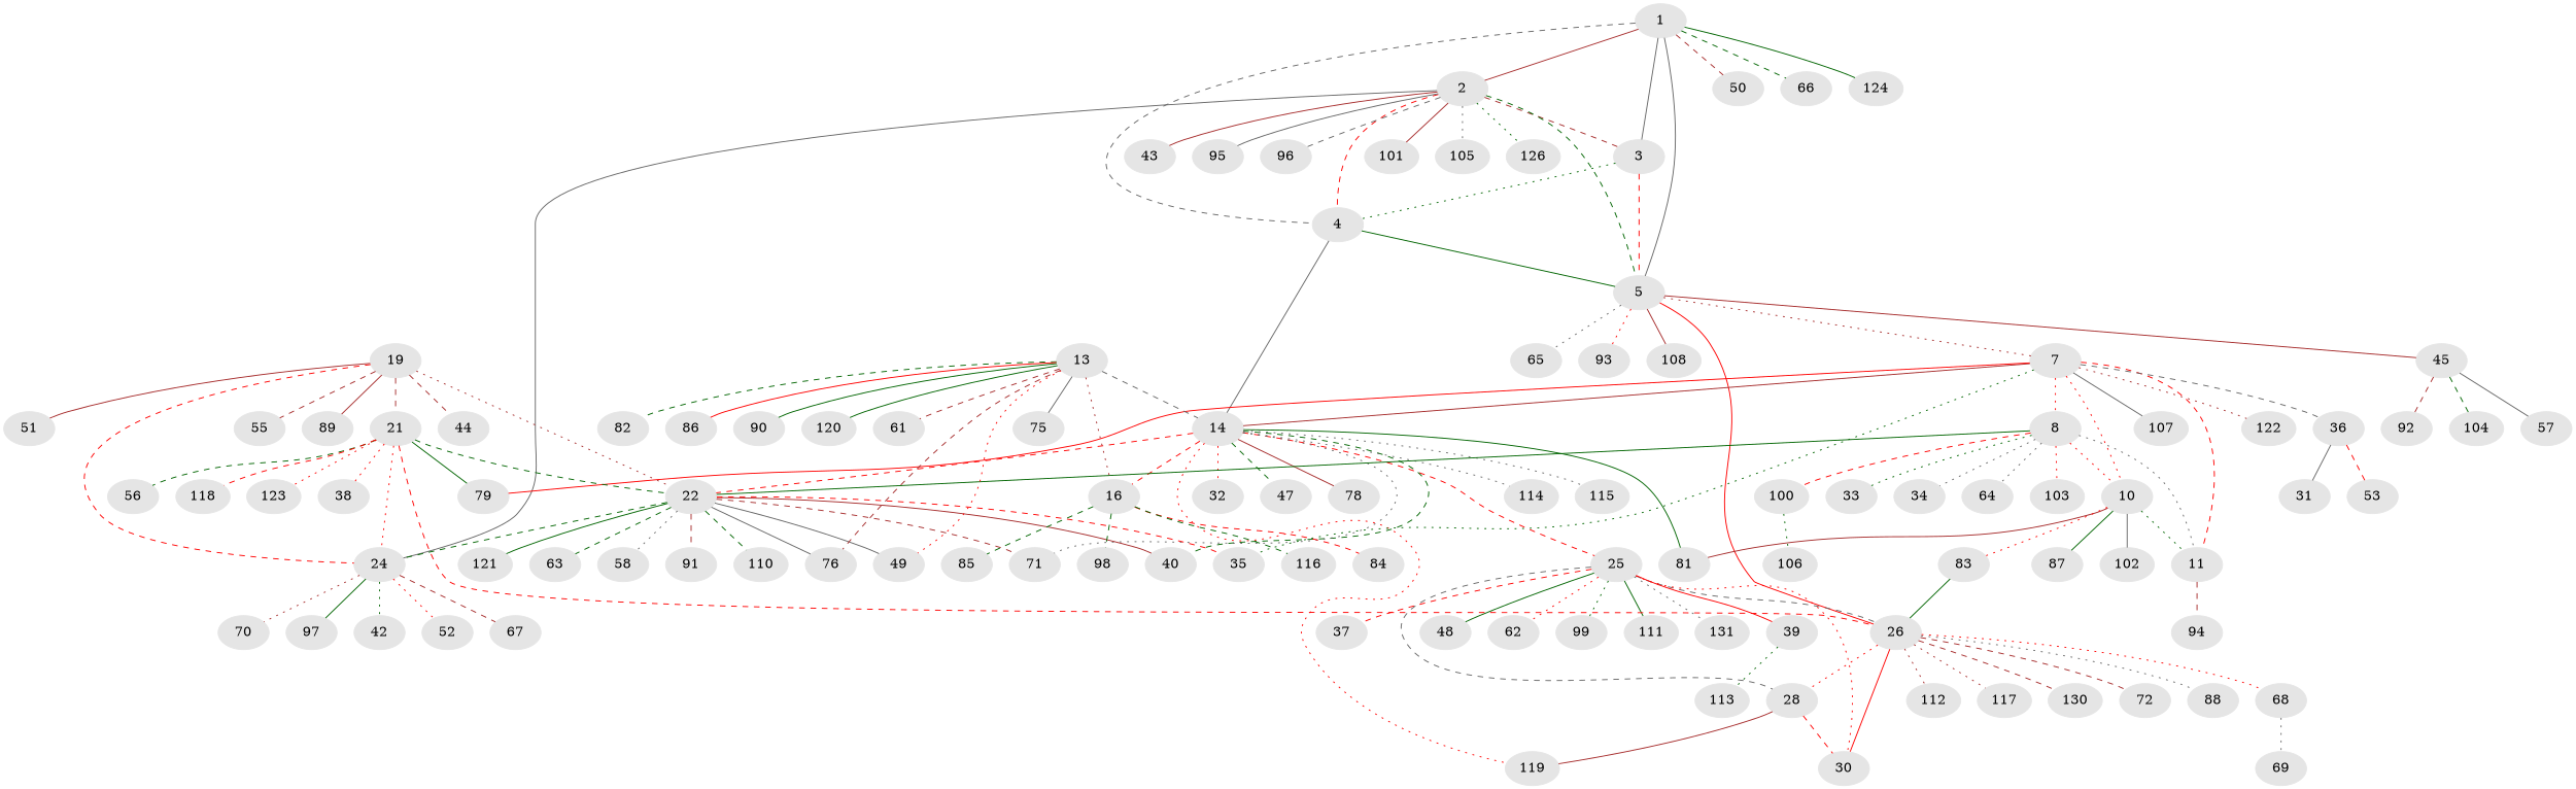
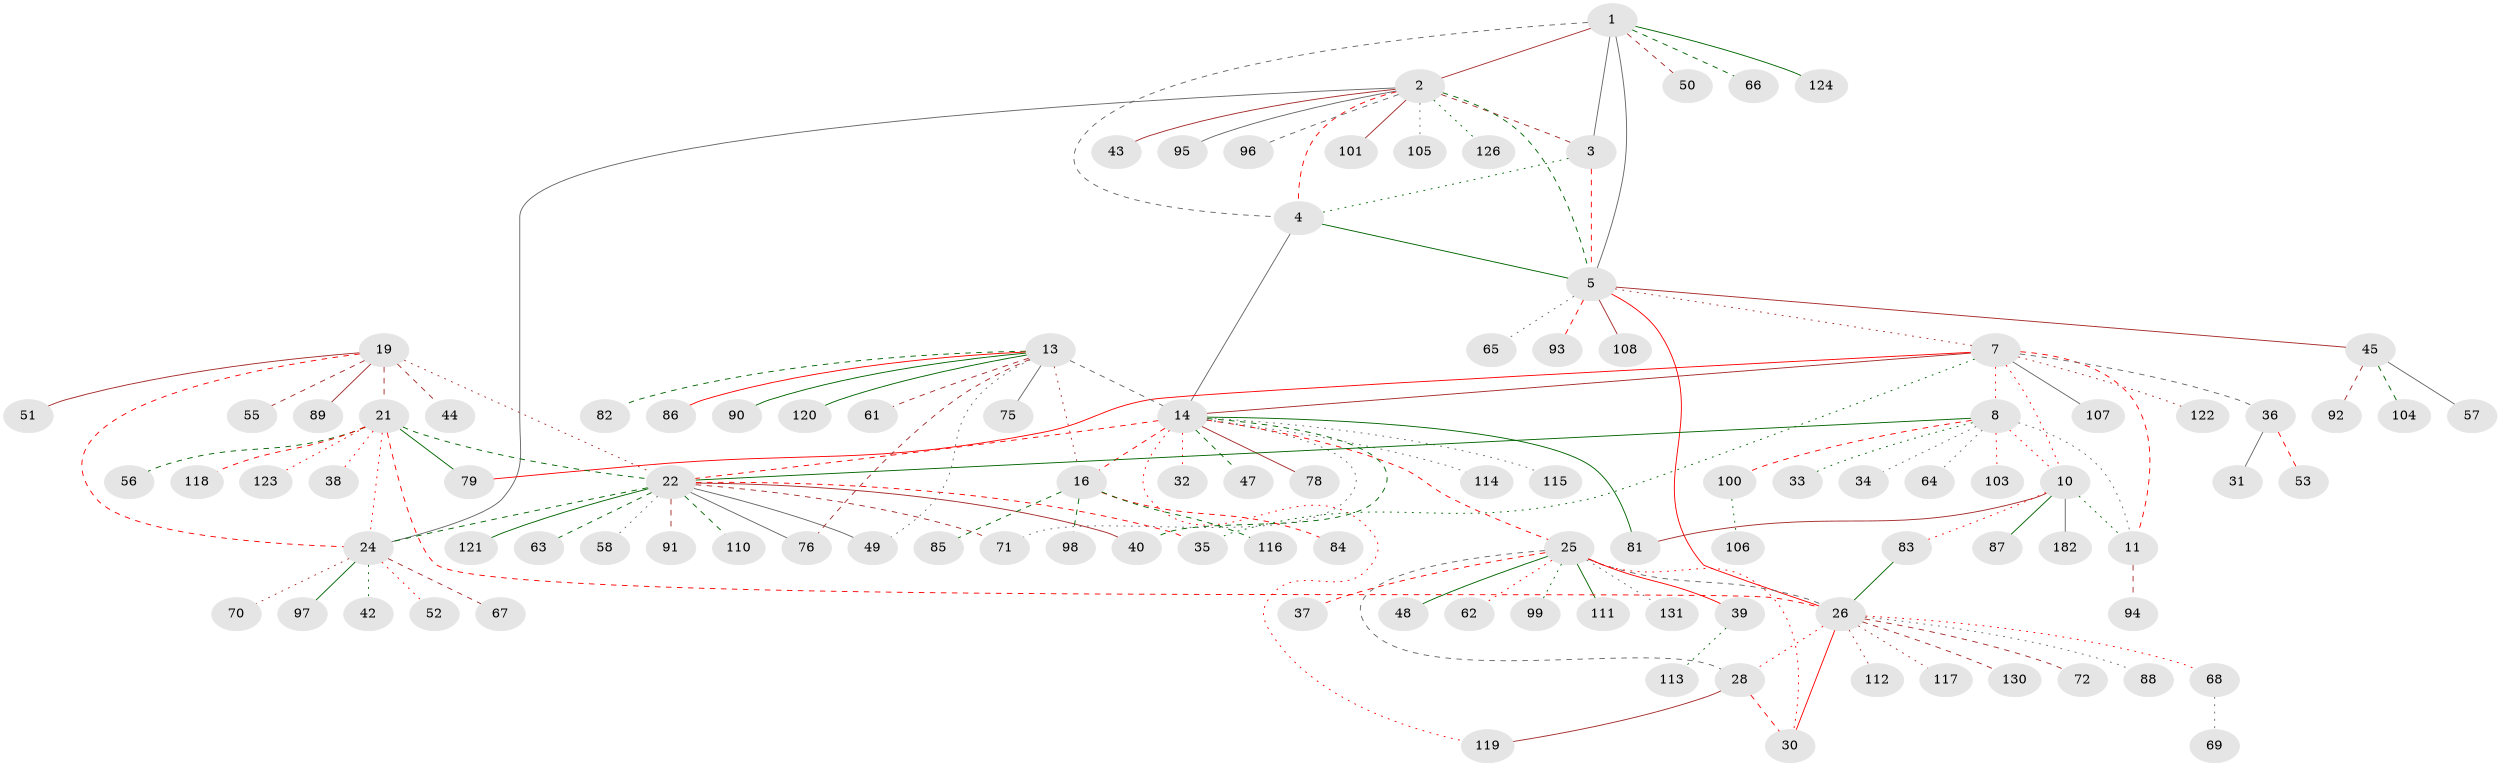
  graph {
    node [color=gray90 style=filled]
    edge [color=darkgreen style=dashed]
    1 [super="+127"]
    2 [super="+6"]
    3
    4
    5 [super="+128"]
    50
    66
    124
    24 [super="+54"]
    43 [super="+77"]
    95
    96
    101
    105
    126
    14 [super="+15"]
    7 [super="+9"]
    26 [super="+29"]
    45 [super="+48"]
    65
    93
    108
    42
    52
    67
    70
    97
    22 [super="+74"]
    81
    16 [super="+17"]
    25 [super="+27"]
    32
    40 [super="+125"]
    47
    71
    78
    114
    115
    119
    8 [super="+12"]
    10 [super="+46"]
    11
    35
    36
    79
    107
    122
    28 [super="+59"]
    30 [super="+60"]
    68
    72
    88
    112
    117
    130
    57
    92
    104
    33
    34
    64
    100
    103
    83
    87
-   102
+   102 [label=182]
    94
    31
    53
    49
    63
    76
    58 [super="+132"]
    91
    110
    121
    106
    13 [super="+18"]
    61 [super="+80"]
    75
    82
    86 [super="+129"]
    90
    120
    84
    85
    98
    116
    37
    39 [super="+73"]
    n91 [label=48]
    62
    99 [super="+109"]
    111
    131
    19 [super="+20"]
    21 [super="+23"]
    44
    51
    55
    89
    38
    56
    118
    123
    113
    69
    1 -- 2 [color=brown style=solid weight=2]
    1 -- 3 [color=gray40 style=solid]
    1 -- 4 [color=gray40]
    1 -- 5 [color=gray40 style=solid]
    1 -- 50 [color=brown]
    1 -- 66
    1 -- 124 [style=solid]
    2 -- 3 [color=brown weight=2]
    2 -- 4 [color=red weight=2]
    2 -- 5 [weight=2]
    2 -- 24 [color=gray40 style=solid]
    2 -- 43 [color=brown style=solid]
    2 -- 95 [color=gray40 style=solid]
    2 -- 96 [color=gray40]
    2 -- 101 [color=brown style=solid]
    2 -- 105 [color=gray40 style=dotted]
    2 -- 126 [style=dotted]
    3 -- 4 [style=dotted]
    3 -- 5 [color=red]
    4 -- 5 [style=solid]
    4 -- 14 [color=gray40 style=solid]
    5 -- 7 [color=brown style=dotted]
    5 -- 26 [color=red style=solid]
    5 -- 45 [color=brown style=solid]
    5 -- 65 [color=gray40 style=dotted]
-   5 -- 93 [color=red style=dotted]
+   5 -- 93 [color=red]
    5 -- 108 [color=brown style=solid]
    24 -- 42 [style=dotted]
    24 -- 52 [color=red style=dotted]
    24 -- 67 [color=brown]
    24 -- 70 [color=brown style=dotted]
    24 -- 97 [style=solid]
    14 -- 22 [color=red]
    14 -- 81 [style=solid]
    14 -- 16 [color=red weight=4]
    14 -- 25 [color=red]
    14 -- 32 [color=red style=dotted]
    14 -- 40
    14 -- 47
    14 -- 71 [color=gray40 style=dotted]
    14 -- 78 [color=brown style=solid]
    14 -- 114 [color=gray40 style=dotted]
    14 -- 115 [color=gray40 style=dotted]
    14 -- 119 [color=red style=dotted]
    7 -- 14 [color=brown style=solid]
    7 -- 8 [color=red style=dotted weight=4]
    7 -- 10 [color=red style=dotted weight=2]
    7 -- 11 [color=red weight=2]
    7 -- 35 [style=dotted]
    7 -- 36 [color=gray40]
    7 -- 79 [color=red style=solid]
    7 -- 107 [color=gray40 style=solid]
    7 -- 122 [color=brown style=dotted]
    26 -- 28 [color=red style=dotted weight=2]
    26 -- 30 [color=red style=solid weight=2]
    26 -- 68 [color=red style=dotted]
    26 -- 72 [color=brown]
    26 -- 88 [color=gray40 style=dotted]
    26 -- 112 [color=brown style=dotted]
    26 -- 117 [color=brown style=dotted]
    26 -- 130 [color=brown]
    45 -- 57 [color=gray40 style=solid]
    45 -- 92 [color=brown]
    45 -- 104
    22 -- 24
    22 -- 40 [color=brown style=solid]
    22 -- 71 [color=brown]
    22 -- 35 [color=red]
    22 -- 49 [color=gray40 style=solid]
    22 -- 63
    22 -- 76 [color=gray40 style=solid]
    22 -- 58 [color=gray40 style=dotted]
    22 -- 91 [color=brown]
    22 -- 110
    22 -- 121 [style=solid]
    16 -- 84 [color=red]
    16 -- 85
    16 -- 98
    16 -- 116
    25 -- 26 [color=gray40 weight=4]
    25 -- 28 [color=gray40 weight=2]
    25 -- 30 [color=red style=dotted weight=2]
    25 -- 37 [color=red]
    25 -- 39 [color=red style=solid]
    25 -- n91 [style=solid]
    25 -- 62 [color=red style=dotted]
    25 -- 99 [style=dotted]
    25 -- 111 [style=solid]
    25 -- 131 [color=gray40 style=dotted]
    8 -- 22 [style=solid]
    8 -- 10 [color=red style=dotted weight=2]
    8 -- 11 [color=gray40 style=dotted weight=2]
    8 -- 33 [style=dotted]
    8 -- 34 [color=gray40 style=dotted]
    8 -- 64 [color=gray40 style=dotted]
    8 -- 100 [color=red]
    8 -- 103 [color=red style=dotted]
    10 -- 81 [color=brown style=solid]
    10 -- 11 [style=dotted]
    10 -- 83 [color=red style=dotted]
    10 -- 87 [style=solid]
    10 -- 102 [color=gray40 style=solid]
    11 -- 94 [color=brown]
    36 -- 31 [color=gray40 style=solid]
    36 -- 53 [color=red]
    28 -- 119 [color=brown style=solid]
    28 -- 30 [color=red]
    68 -- 69 [color=gray40 style=dotted]
    100 -- 106 [style=dotted]
    83 -- 26 [style=solid]
    13 -- 14 [color=gray40 weight=4]
    13 -- 16 [color=brown style=dotted weight=4]
-   13 -- 49 [color=red style=dotted]
+   13 -- 49 [color=gray40 style=dotted]
    13 -- 76 [color=brown]
    13 -- 61 [color=brown]
    13 -- 75 [color=gray40 style=solid]
    13 -- 82
    13 -- 86 [color=red style=solid]
    13 -- 90 [style=solid]
    13 -- 120 [style=solid]
    39 -- 113 [style=dotted]
    19 -- 24 [color=red weight=2]
    19 -- 22 [color=brown style=dotted weight=2]
    19 -- 21 [color=brown weight=4]
    19 -- 44 [color=brown]
    19 -- 51 [color=brown style=solid]
    19 -- 55 [color=brown]
    19 -- 89 [color=brown style=solid]
    21 -- 24 [color=red style=dotted weight=2]
    21 -- 26 [color=red]
    21 -- 22 [weight=2]
    21 -- 79 [style=solid]
    21 -- 38 [color=red style=dotted]
    21 -- 56
    21 -- 118 [color=red]
    21 -- 123 [color=red style=dotted]
  }
